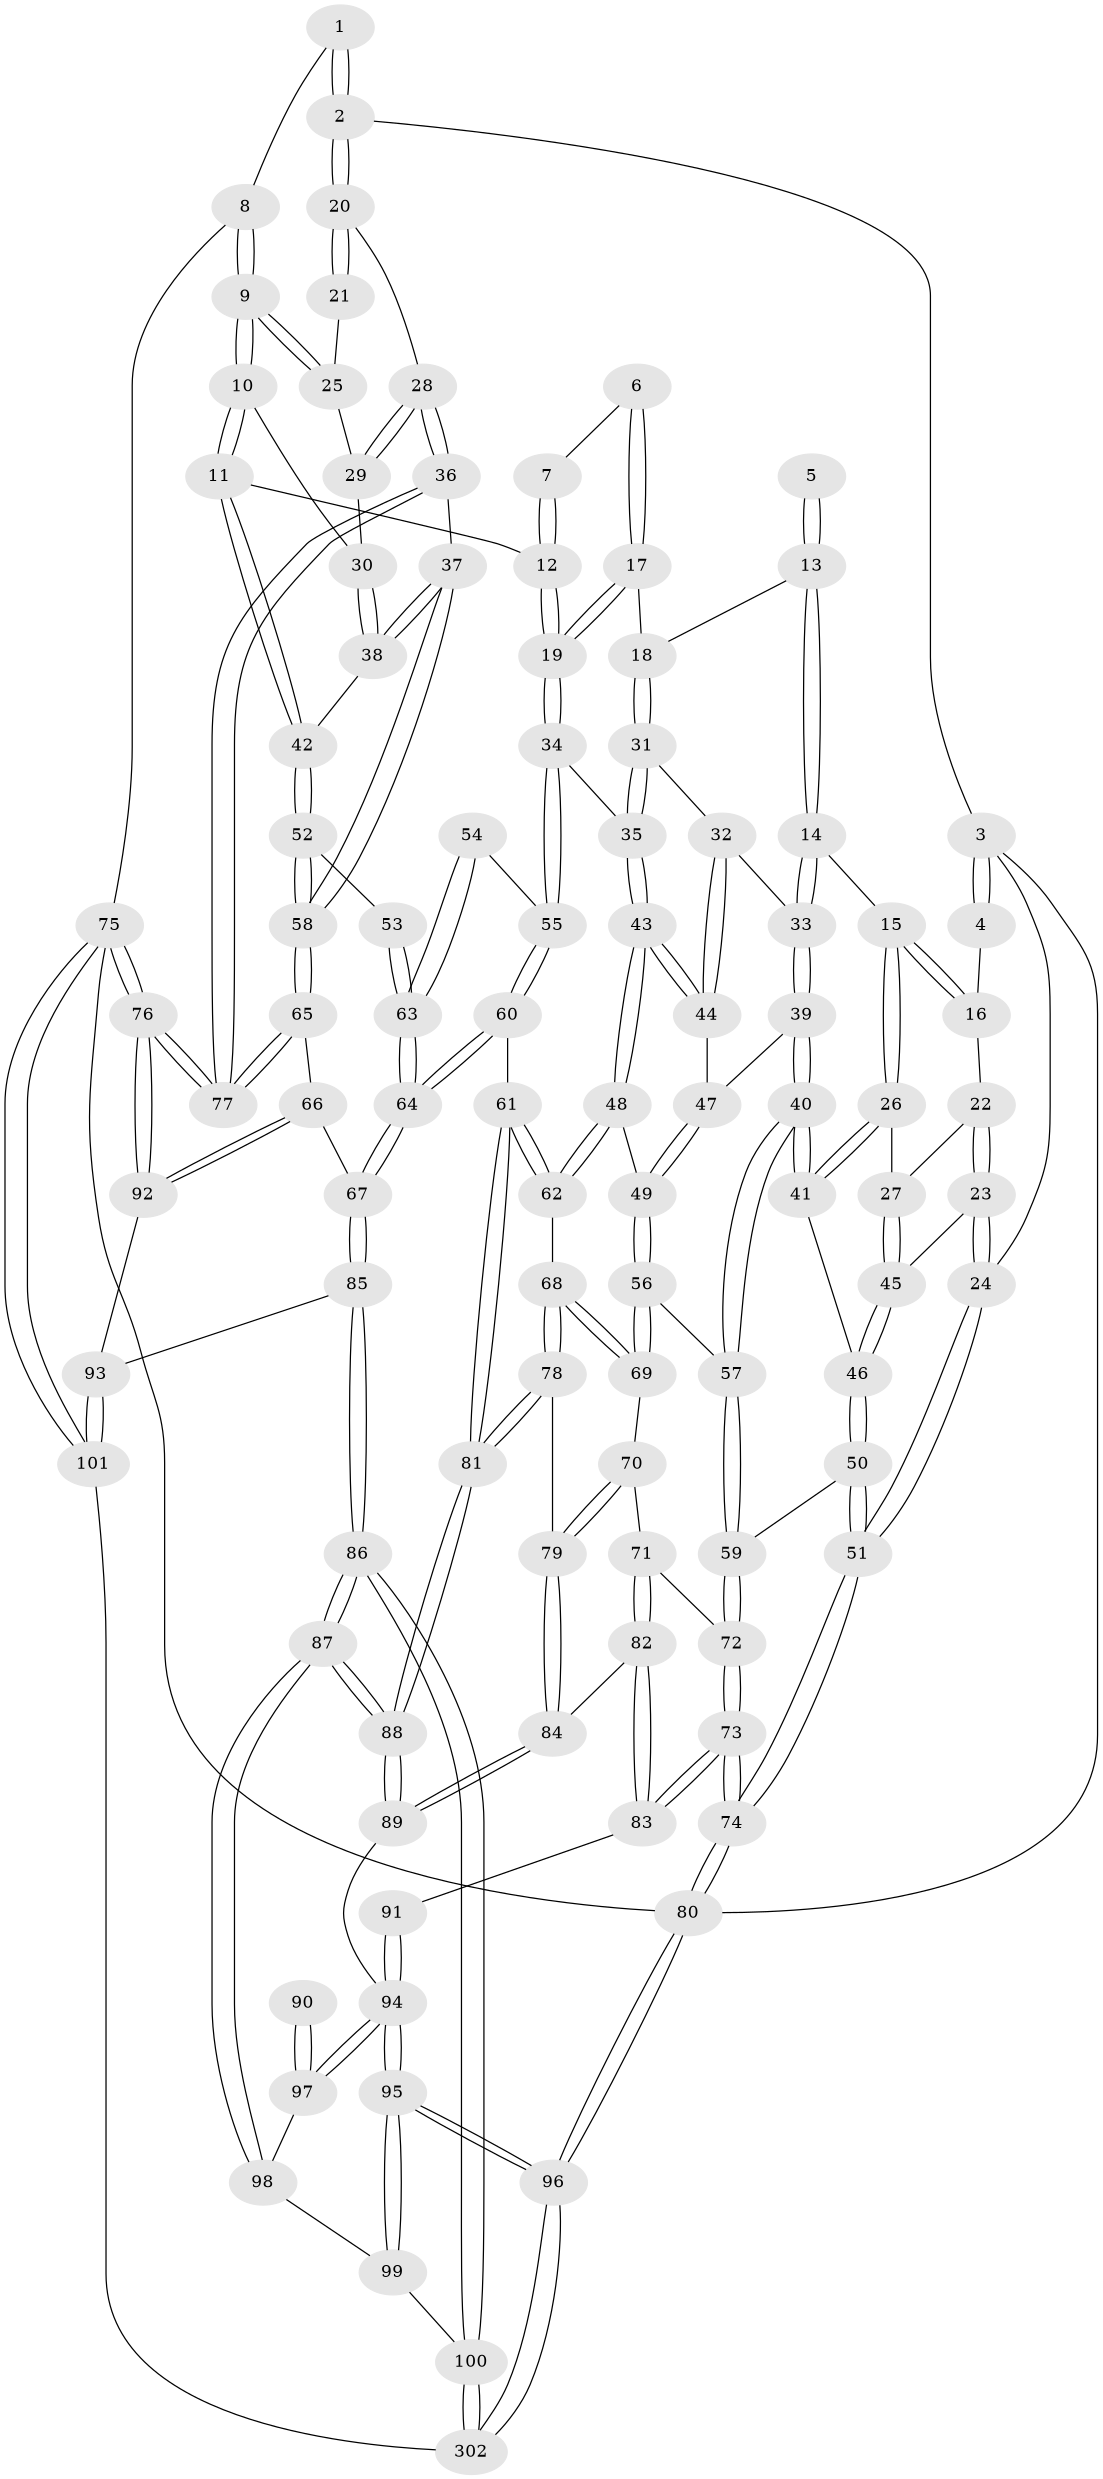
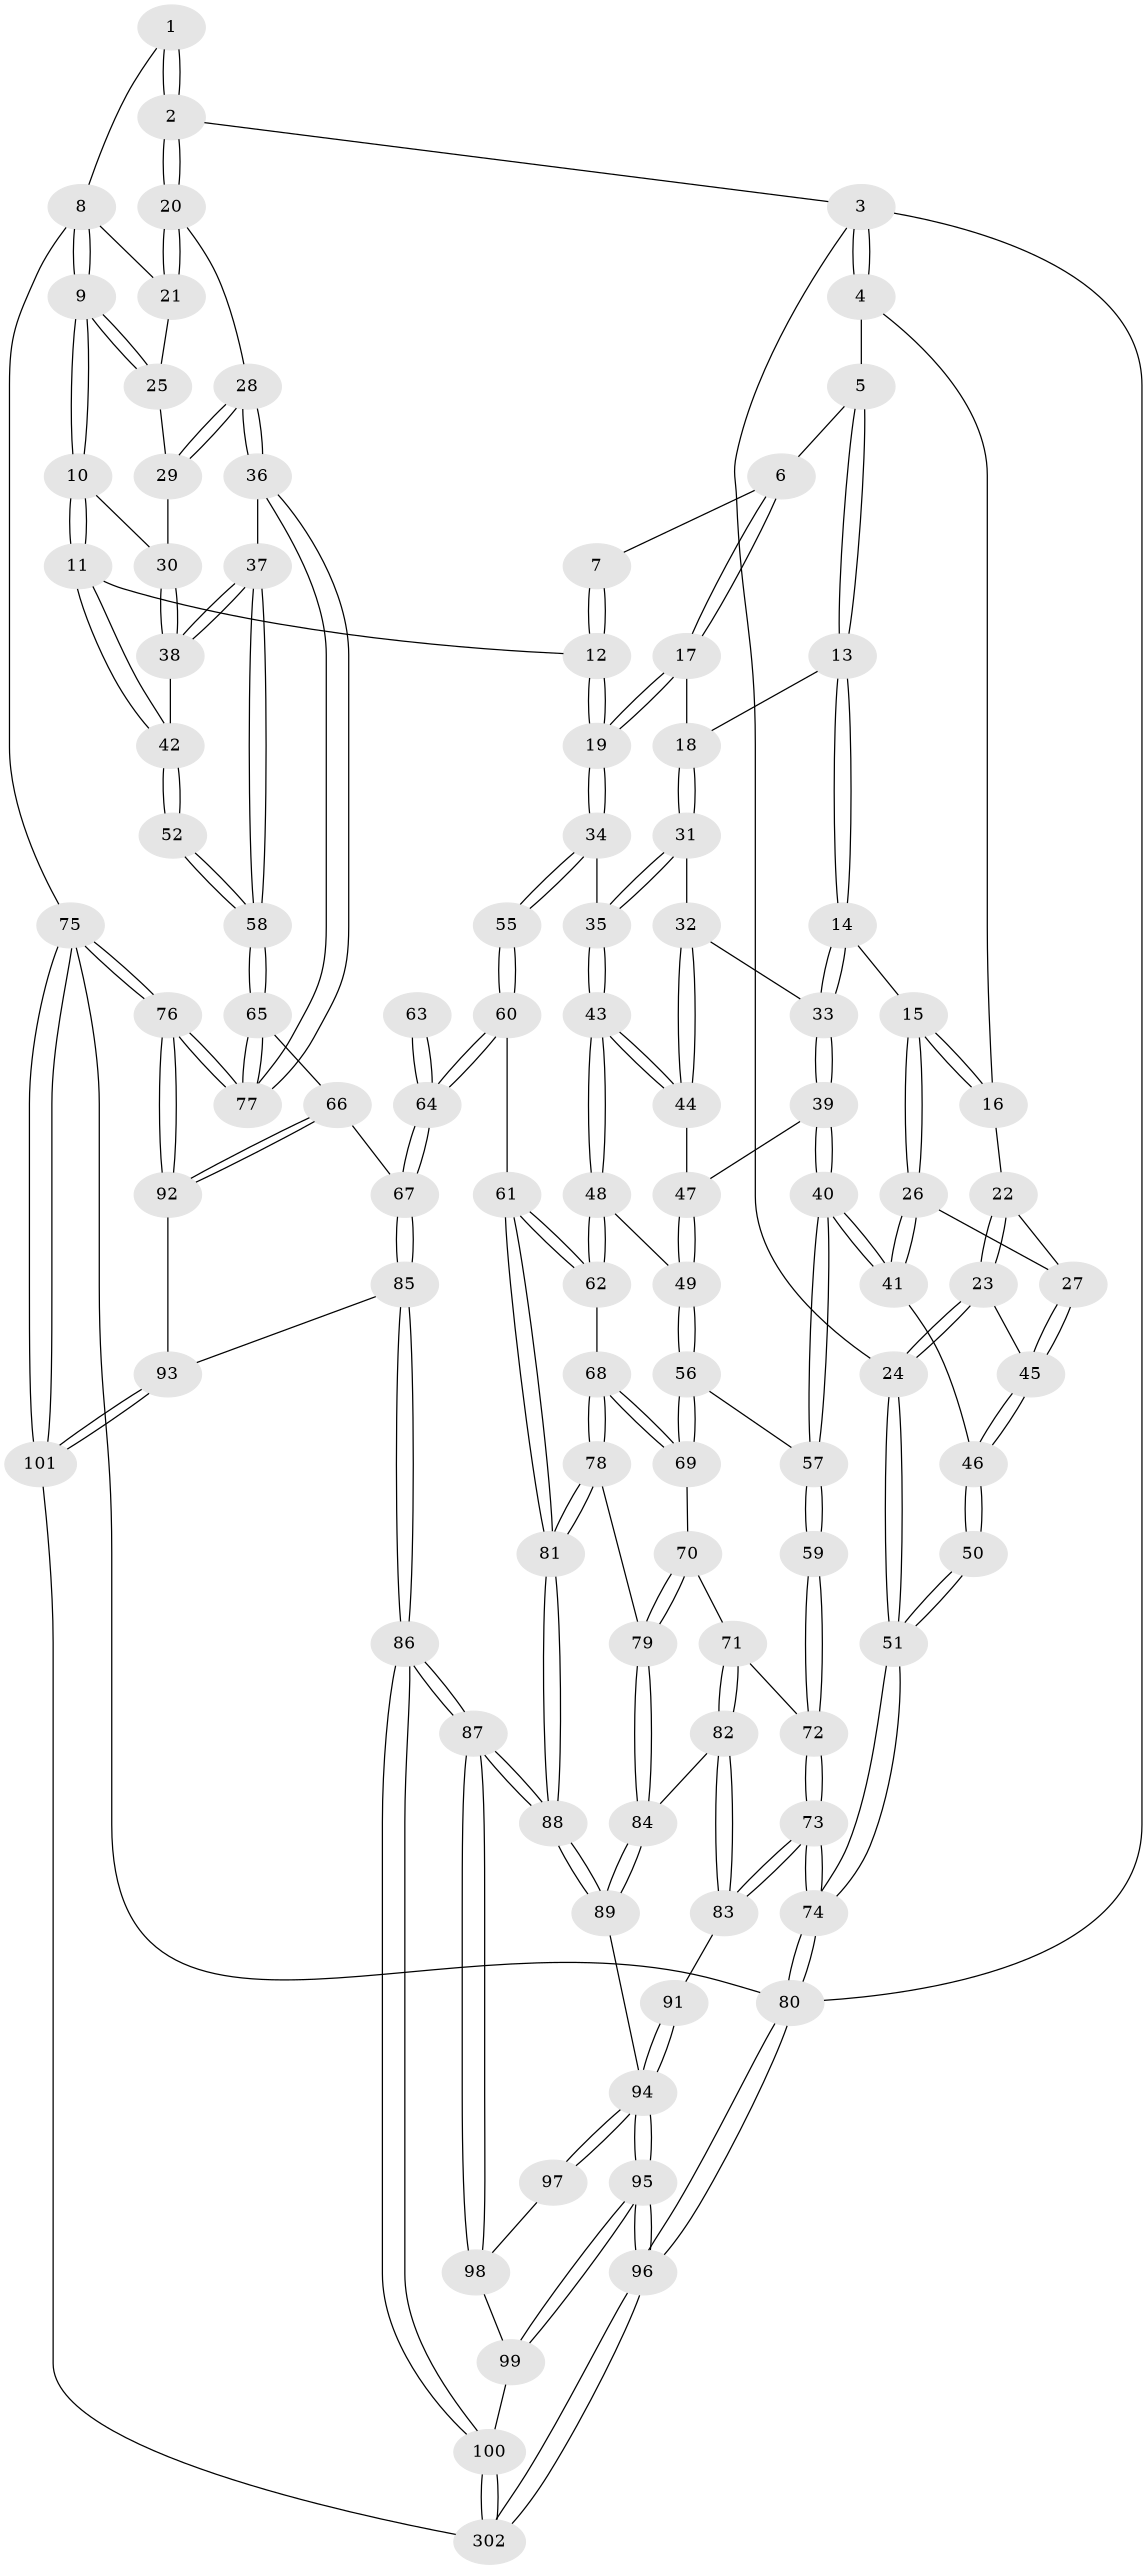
  graph {
    node [color=gray90 style=filled]
    1
    2
    8
    3
    20
    75
    9
    21
    4
    24
    80
    28
    76
    101
    5
    16
    51
    96
    6
    13
    22
    7
    17
    14
    18
    12
    19
    10
    25
    11
    30
    29
    42
    38
    52
    34
    15
    33
    31
    26
    39
    27
    41
    23
    32
    35
    55
    36
    45
    46
    74
    37
    77
    44
    43
    47
    40
    60
    48
    58
    65
    57
    49
    59
    50
-   53
    62
    56
    68
    69
    72
    63
-   54
    64
    61
    70
    66
    73
    81
    67
    88
    78
    85
    92
    93
    86
    79
    71
    82
    84
    83
    91
    n93 [label=302]
    89
    94
    87
    100
    98
    99
-   90
    97
    95
    1 -- 2
    1 -- 2
    1 -- 8
    2 -- 3
    2 -- 20
    2 -- 20
    8 -- 75
    8 -- 9
    8 -- 9
+   8 -- 21
    3 -- 4
    3 -- 4
    3 -- 24
    3 -- 80
    20 -- 21
    20 -- 21
    20 -- 28
    75 -- 80
    75 -- 76
    75 -- 76
    75 -- 101
    75 -- 101
    9 -- 10
    9 -- 10
    9 -- 25
    9 -- 25
    21 -- 25
+   4 -- 5
    4 -- 16
    24 -- 51
    24 -- 51
    80 -- 96
    80 -- 96
    28 -- 29
    28 -- 29
    28 -- 36
    28 -- 36
    76 -- 77
    76 -- 77
    76 -- 92
    76 -- 92
    101 -- n93
+   5 -- 6
    5 -- 13
    5 -- 13
    16 -- 22
    51 -- 74
    51 -- 74
    96 -- n93
    96 -- n93
    6 -- 7
    6 -- 17
    6 -- 17
    13 -- 14
    13 -- 14
    13 -- 18
    22 -- 27
    22 -- 23
    22 -- 23
    7 -- 12
    7 -- 12
    17 -- 18
    17 -- 19
    17 -- 19
    14 -- 15
    14 -- 33
    14 -- 33
    18 -- 31
    18 -- 31
    12 -- 19
    12 -- 19
    19 -- 34
    19 -- 34
    10 -- 11
    10 -- 11
    10 -- 30
    25 -- 29
    11 -- 12
    11 -- 42
    11 -- 42
    30 -- 38
    30 -- 38
    29 -- 30
    42 -- 52
    42 -- 52
    38 -- 42
    52 -- 58
    52 -- 58
-   52 -- 53
    34 -- 35
    34 -- 55
    34 -- 55
    15 -- 16
    15 -- 16
    15 -- 26
    15 -- 26
    33 -- 39
    33 -- 39
    31 -- 32
    31 -- 35
    31 -- 35
    26 -- 27
    26 -- 41
    26 -- 41
    39 -- 47
    39 -- 40
    39 -- 40
    27 -- 45
    27 -- 45
    41 -- 46
    23 -- 24
    23 -- 24
    23 -- 45
    32 -- 33
    32 -- 44
    32 -- 44
    35 -- 43
    35 -- 43
    55 -- 60
    55 -- 60
    36 -- 37
    36 -- 77
    36 -- 77
    45 -- 46
    45 -- 46
    46 -- 50
    46 -- 50
    74 -- 80
    74 -- 80
    37 -- 38
    37 -- 38
    37 -- 58
    37 -- 58
    44 -- 47
    43 -- 44
    43 -- 44
    43 -- 48
    43 -- 48
    47 -- 49
    47 -- 49
    40 -- 41
    40 -- 41
    40 -- 57
    40 -- 57
    60 -- 64
    60 -- 64
    60 -- 61
    48 -- 49
    48 -- 62
    48 -- 62
    58 -- 65
    58 -- 65
    65 -- 77
    65 -- 77
    65 -- 66
    57 -- 59
    57 -- 59
    49 -- 56
    49 -- 56
    59 -- 72
    59 -- 72
    50 -- 51
    50 -- 51
-   50 -- 59
-   53 -- 63
-   53 -- 63
    62 -- 68
    56 -- 57
    56 -- 69
    56 -- 69
    68 -- 69
    68 -- 69
    68 -- 78
    68 -- 78
    69 -- 70
    72 -- 73
    72 -- 73
    63 -- 64
    63 -- 64
-   54 -- 55
-   54 -- 63
-   54 -- 63
    64 -- 67
    64 -- 67
    61 -- 62
    61 -- 62
    61 -- 81
    61 -- 81
    70 -- 79
    70 -- 79
    70 -- 71
    66 -- 67
    66 -- 92
    66 -- 92
    73 -- 74
    73 -- 74
    73 -- 83
    73 -- 83
    81 -- 88
    81 -- 88
    67 -- 85
    67 -- 85
    88 -- 89
    88 -- 89
    78 -- 81
    78 -- 81
    78 -- 79
    85 -- 93
    85 -- 86
    85 -- 86
    92 -- 93
    93 -- 101
    93 -- 101
    86 -- 87
    86 -- 87
    86 -- 100
    86 -- 100
    79 -- 84
    79 -- 84
    71 -- 72
    71 -- 82
    71 -- 82
    82 -- 84
    82 -- 83
    82 -- 83
    84 -- 89
    84 -- 89
    83 -- 91
    91 -- 94
    91 -- 94
    89 -- 94
    94 -- 97
    94 -- 97
    94 -- 95
    94 -- 95
    87 -- 88
    87 -- 88
    87 -- 98
    87 -- 98
    100 -- n93
    100 -- n93
    98 -- 99
    99 -- 100
-   90 -- 97
-   90 -- 97
    97 -- 98
    95 -- 96
    95 -- 96
    95 -- 99
    95 -- 99
  }
